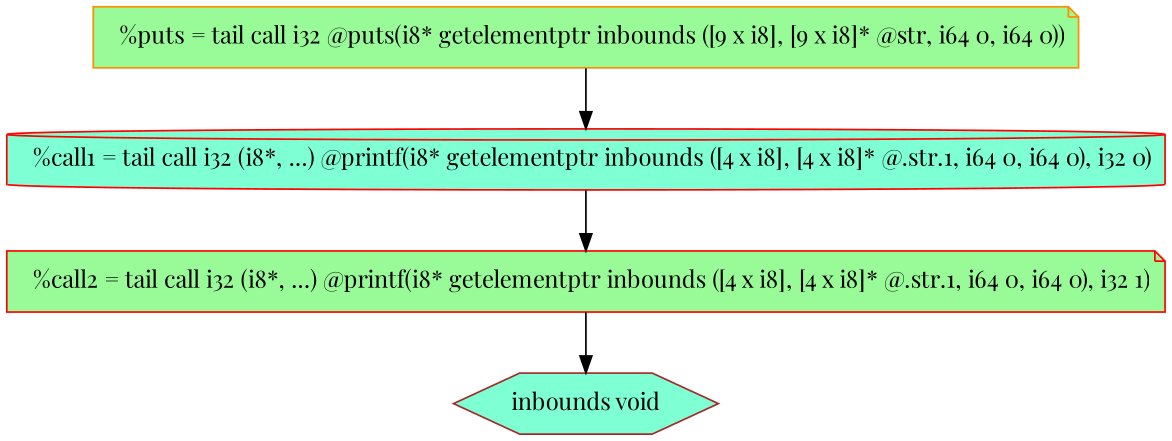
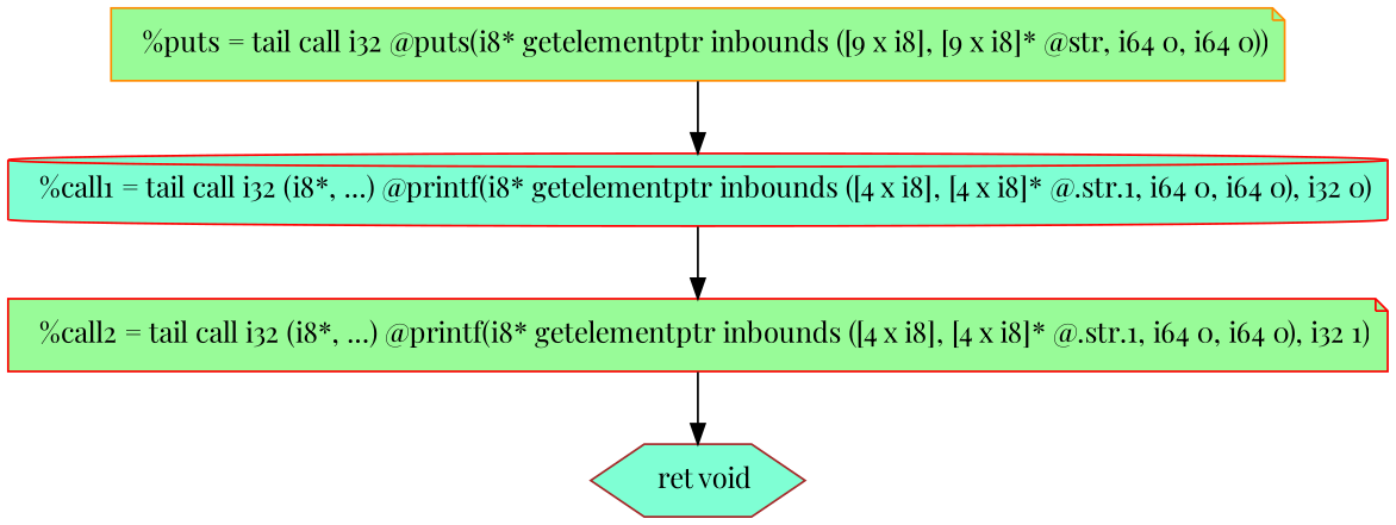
  digraph {
    fontname="Playfair Display"
    node [shape=note style=filled fillcolor=palegreen color=red fontname="Playfair Display"]
    edge [fontname="Playfair Display"]
    n1 [label="  %puts = tail call i32 @puts(i8* getelementptr inbounds ([9 x i8], [9 x i8]* @str, i64 0, i64 0))" color=darkorange]
    n2 [label="  %call1 = tail call i32 (i8*, ...) @printf(i8* getelementptr inbounds ([4 x i8], [4 x i8]* @.str.1, i64 0, i64 0), i32 0)" shape=cylinder fillcolor=aquamarine]
    n3 [label="  %call2 = tail call i32 (i8*, ...) @printf(i8* getelementptr inbounds ([4 x i8], [4 x i8]* @.str.1, i64 0, i64 0), i32 1)"]
-   n4 [label="inbounds void" shape=hexagon fillcolor=aquamarine color=brown]
+   n4 [label="  ret void" shape=hexagon fillcolor=aquamarine color=brown]
    n1 -> n2
    n2 -> n3
    n3 -> n4
  }
